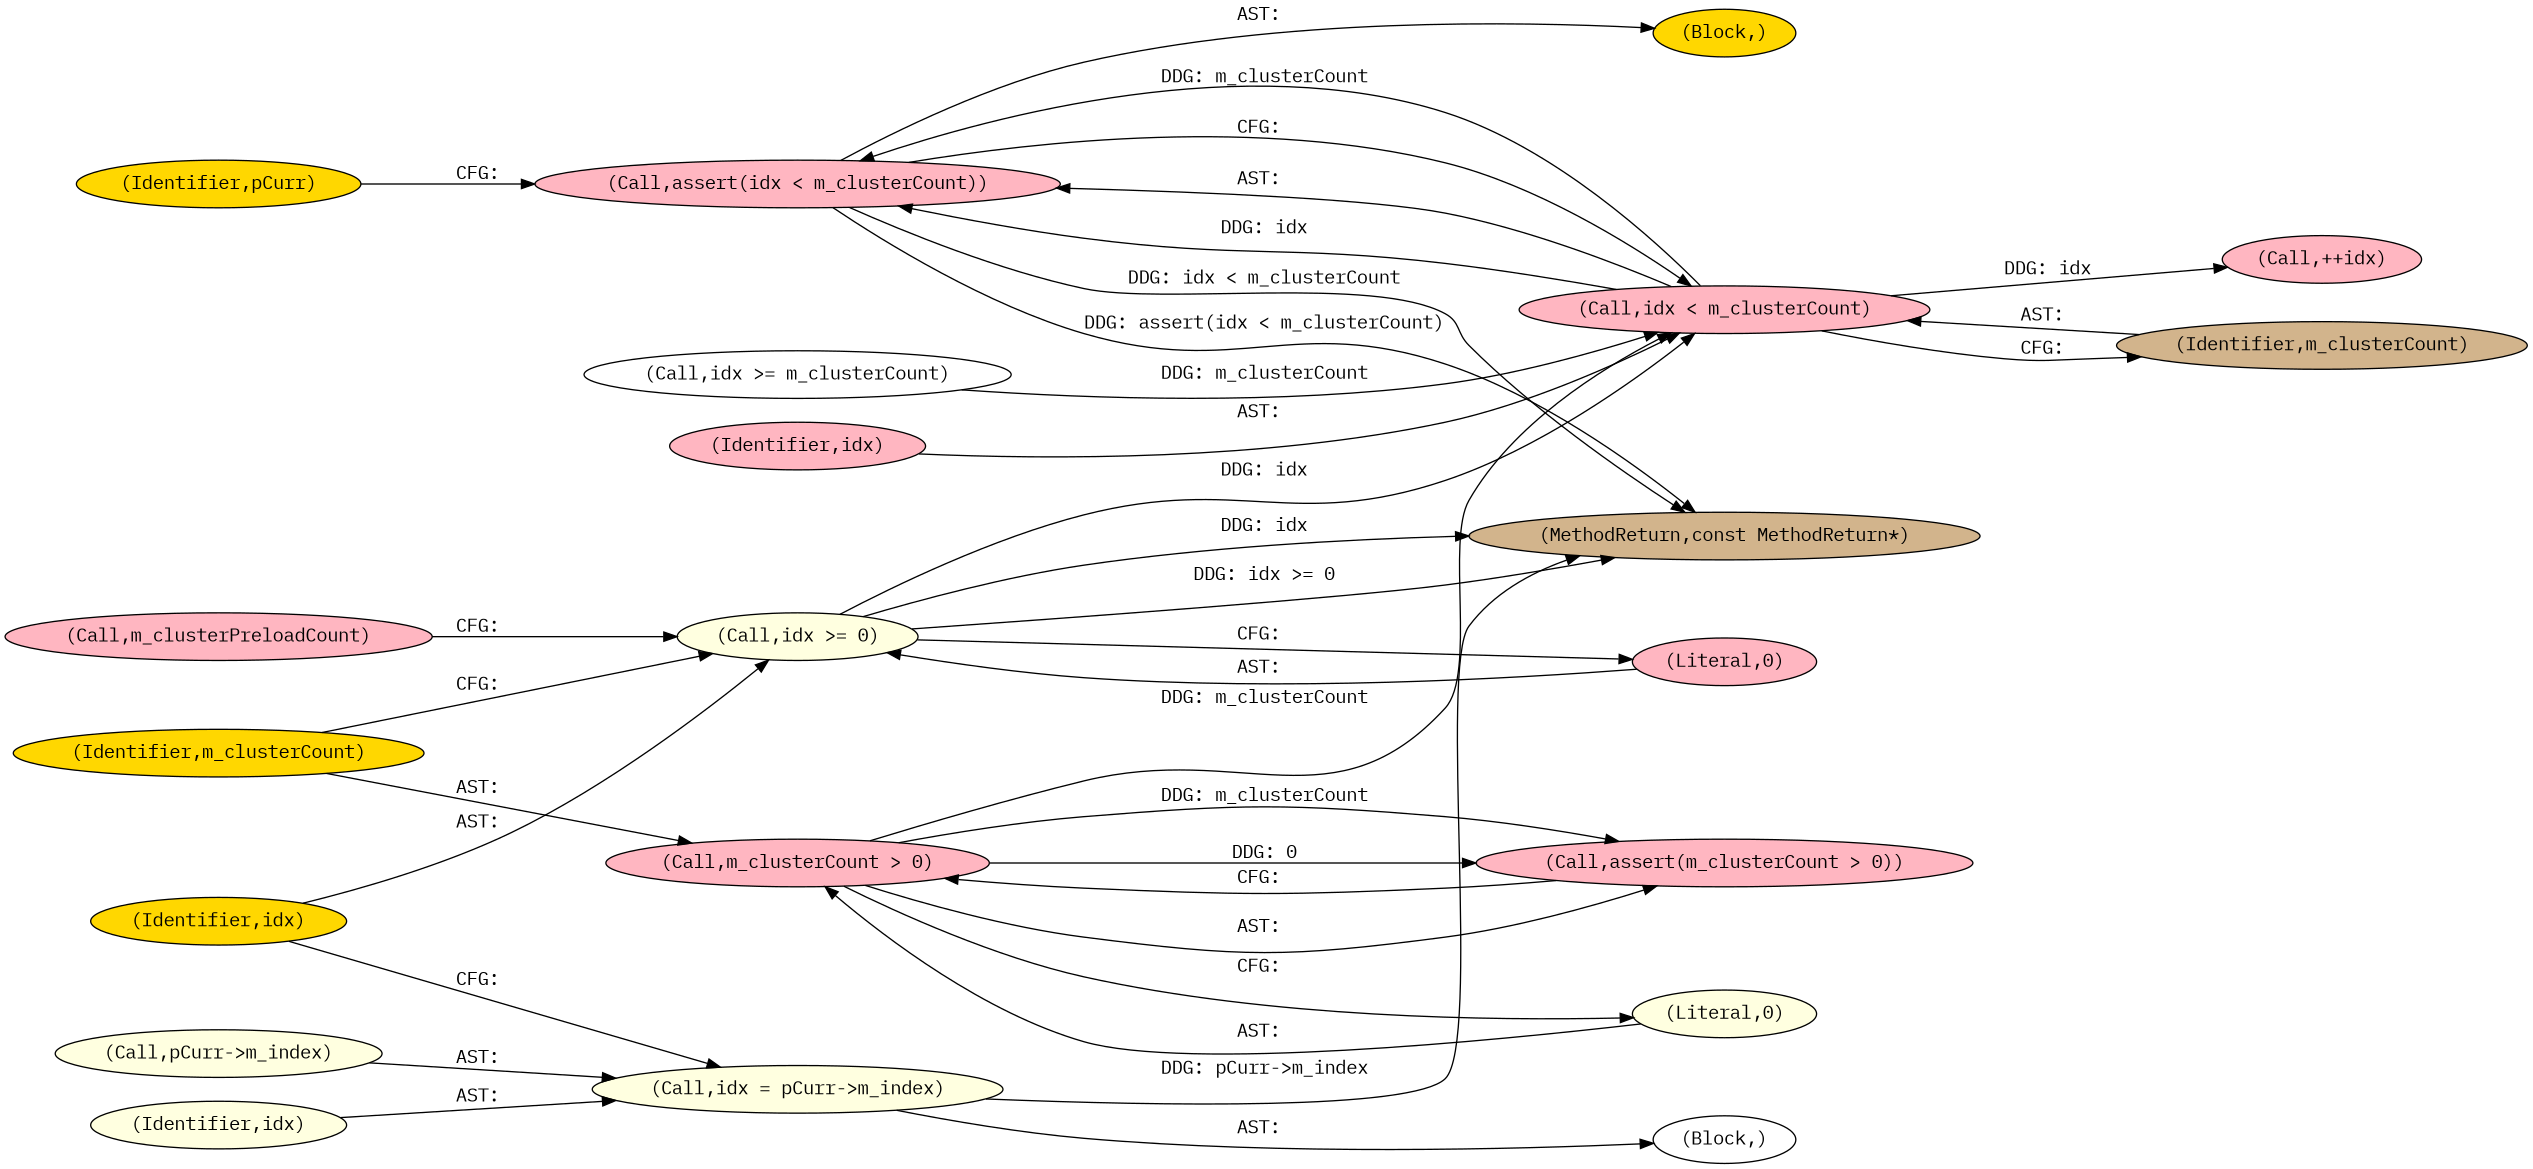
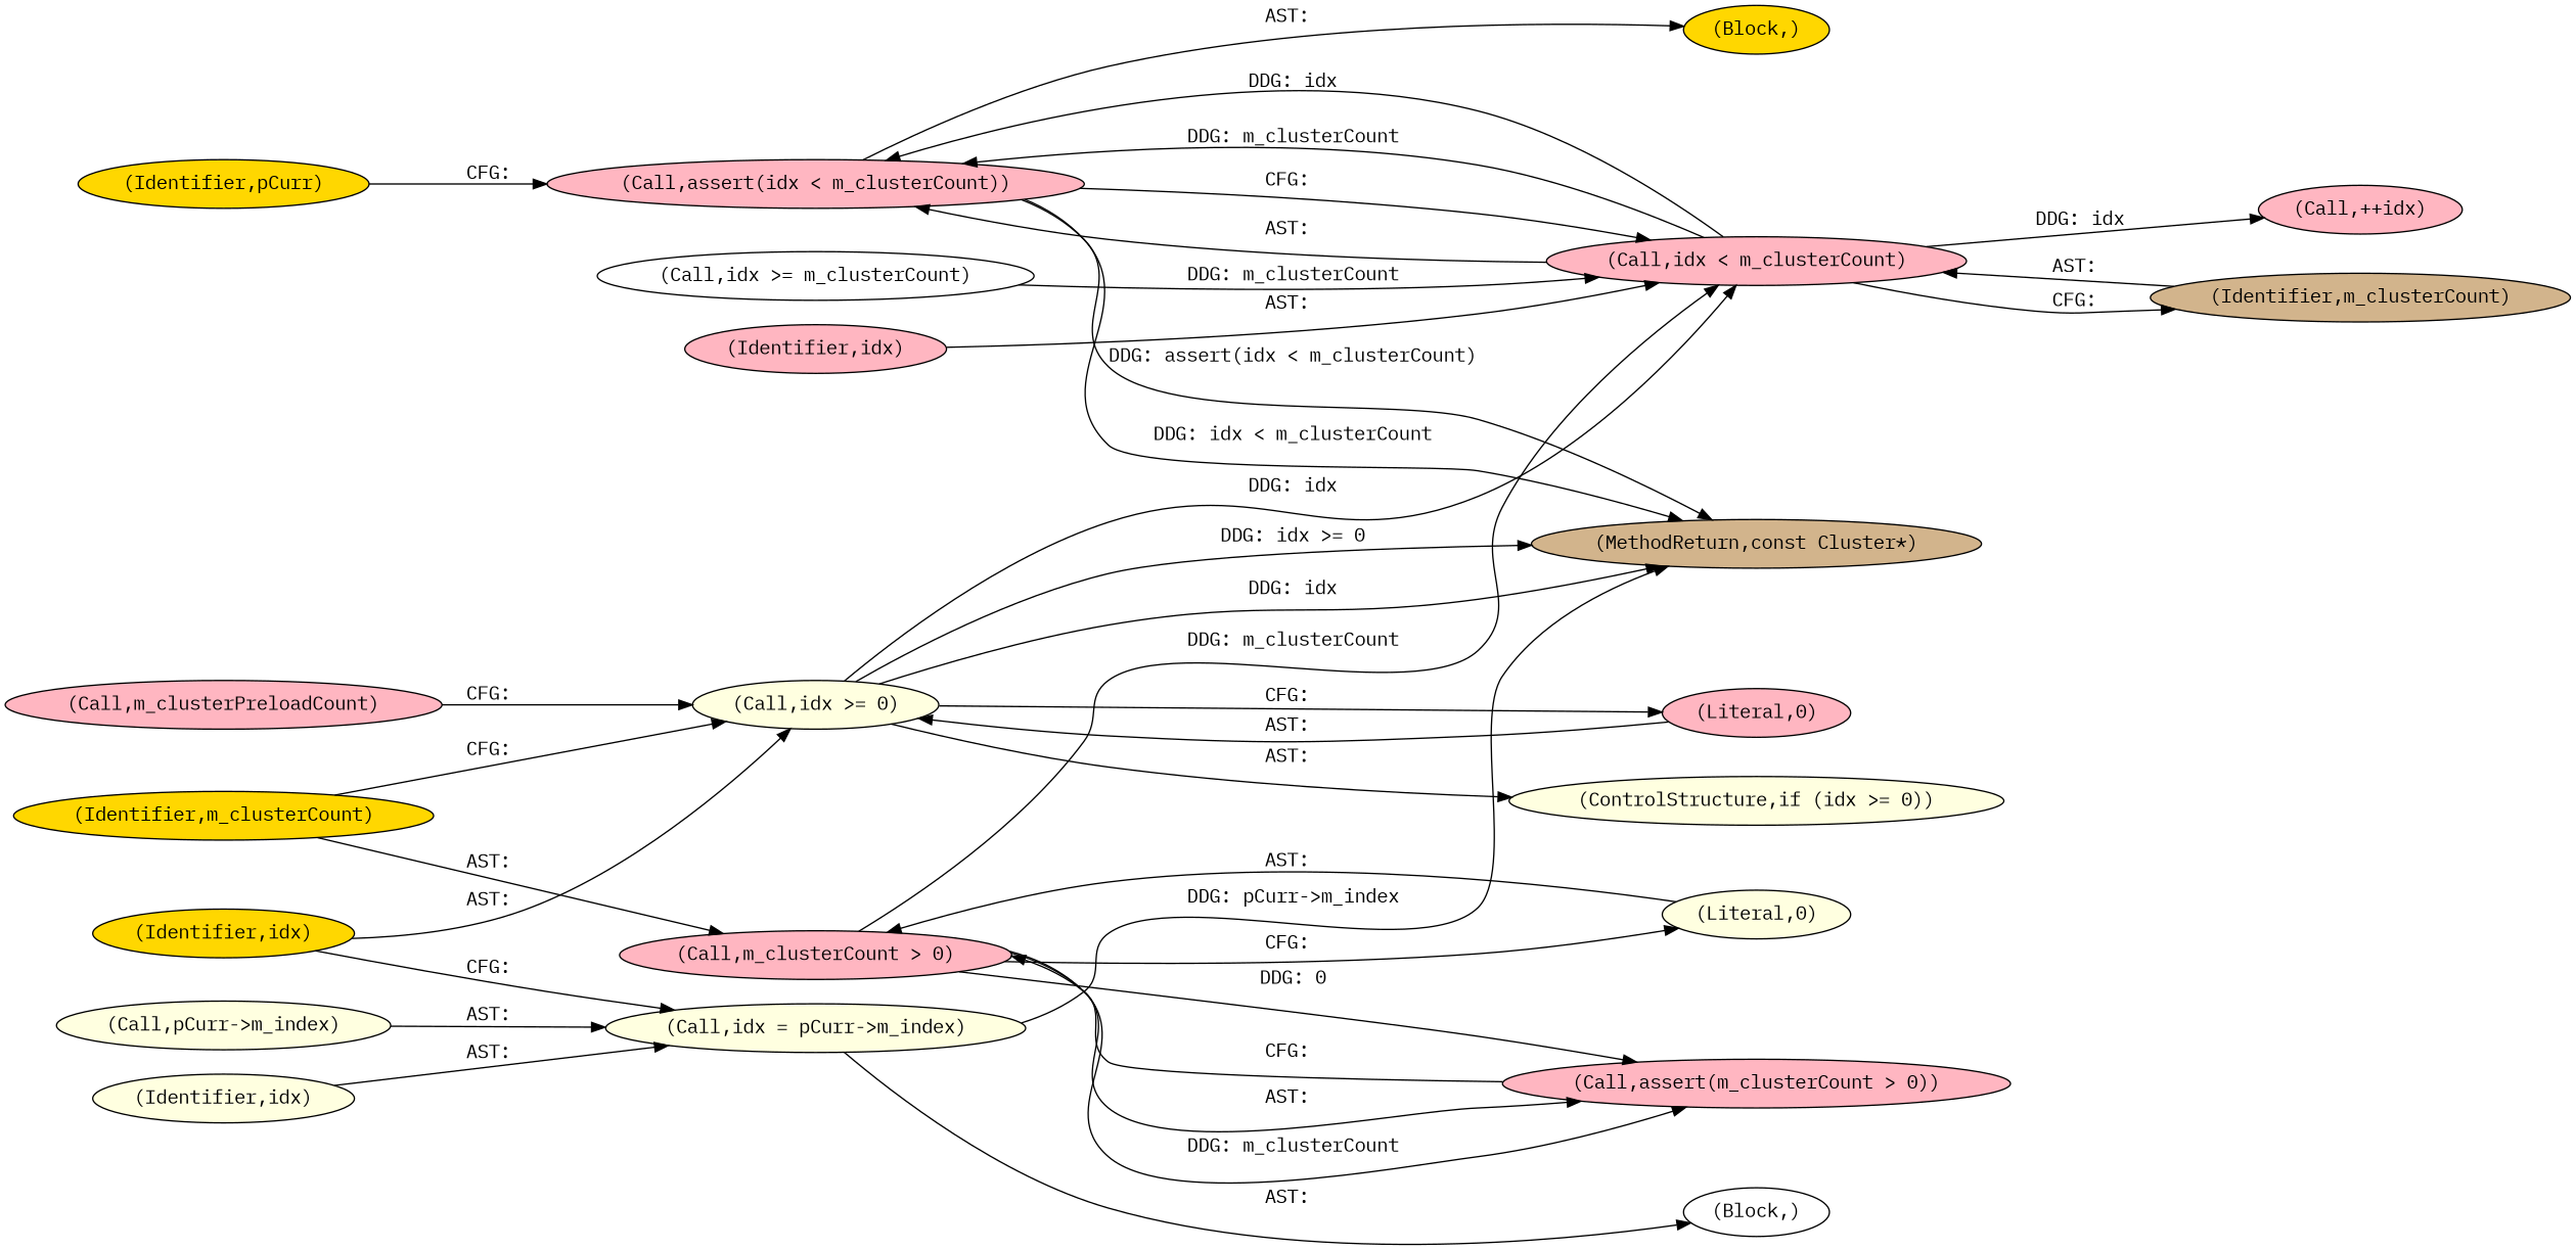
  digraph {
    fontname="IBM Plex Mono"
    rankdir=LR
    node [fillcolor=lightpink fontname="IBM Plex Mono" style=filled]
    edge [fontname="IBM Plex Mono"]
    n1 [label="(Call,assert(idx < m_clusterCount))"]
    n2 [label="(Call,idx < m_clusterCount)"]
    n3 [fillcolor=gold label="(Block,)"]
-   n4 [fillcolor=tan label="(MethodReturn,const MethodReturn*)"]
+   n4 [fillcolor=tan label="(MethodReturn,const Cluster*)"]
    n5 [label="(Call,++idx)"]
    n6 [fillcolor=tan label="(Identifier,m_clusterCount)"]
    n7 [fillcolor=white label="(Call,idx >= m_clusterCount)"]
    n8 [fillcolor=lightyellow label="(Call,idx >= 0)"]
    n9 [label="(Literal,0)"]
+   n10 [fillcolor=lightyellow label="(ControlStructure,if (idx >= 0))"]
    n11 [fillcolor=lightyellow label="(Call,idx = pCurr->m_index)"]
    n12 [fillcolor=white label="(Block,)"]
    n13 [fillcolor=lightyellow label="(Call,pCurr->m_index)"]
    n14 [label="(Call,m_clusterCount > 0)"]
    n15 [label="(Call,assert(m_clusterCount > 0))"]
    n16 [fillcolor=lightyellow label="(Literal,0)"]
    n17 [fillcolor=lightyellow label="(Identifier,idx)"]
    n18 [label="(Call,m_clusterPreloadCount)"]
    n19 [fillcolor=gold label="(Identifier,pCurr)"]
    n20 [label="(Identifier,idx)"]
    n21 [fillcolor=gold label="(Identifier,m_clusterCount)"]
    n22 [fillcolor=gold label="(Identifier,idx)"]
    n1 -> n2 [label="CFG: "]
    n1 -> n3 [label="AST: "]
    n1 -> n4 [label="DDG: assert(idx < m_clusterCount)"]
    n1 -> n4 [label="DDG: idx < m_clusterCount"]
    n2 -> n1 [label="AST: "]
    n2 -> n1 [label="DDG: idx"]
    n2 -> n1 [label="DDG: m_clusterCount"]
    n2 -> n5 [label="DDG: idx"]
    n2 -> n6 [label="CFG: "]
    n6 -> n2 [label="AST: "]
    n7 -> n2 [label="DDG: m_clusterCount"]
    n8 -> n2 [label="DDG: idx"]
    n8 -> n4 [label="DDG: idx >= 0"]
    n8 -> n4 [label="DDG: idx"]
    n8 -> n9 [label="CFG: "]
+   n8 -> n10 [label="AST: "]
    n9 -> n8 [label="AST: "]
    n11 -> n4 [label="DDG: pCurr->m_index"]
    n11 -> n12 [label="AST: "]
    n13 -> n11 [label="AST: "]
    n14 -> n2 [label="DDG: m_clusterCount"]
    n14 -> n15 [label="AST: "]
    n14 -> n15 [label="DDG: m_clusterCount"]
    n14 -> n15 [label="DDG: 0"]
    n14 -> n16 [label="CFG: "]
    n15 -> n14 [label="CFG: "]
    n16 -> n14 [label="AST: "]
    n17 -> n11 [label="AST: "]
    n18 -> n8 [label="CFG: "]
    n19 -> n1 [label="CFG: "]
    n20 -> n2 [label="AST: "]
    n21 -> n8 [label="CFG: "]
    n21 -> n14 [label="AST: "]
    n22 -> n8 [label="AST: "]
    n22 -> n11 [label="CFG: "]
  }
